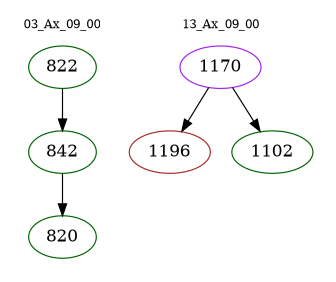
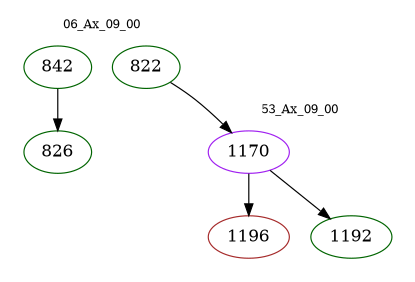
  digraph {
    node [color=darkgreen]
    edge [color=black]
    n1 [label=822]
    n2 [label=842]
-   n3 [label=820]
+   n3 [label=826]
    n4 [color=purple label=1170]
    n5 [color=brown label=1196]
-   n6 [label=1102]
+   n6 [label=1192]
    subgraph cluster_1 {
      color=white
      fontsize=10
-     label="03_Ax_09_00"
+     label="06_Ax_09_00"
      n1
      n2
      n3
    }
    subgraph cluster_2 {
      color=white
      fontsize=10
-     label="13_Ax_09_00"
+     label="53_Ax_09_00"
      n4
      n5
      n6
    }
-   n1 -> n2
+   n1 -> n4
    n2 -> n3
    n4 -> n5
    n4 -> n6
  }
